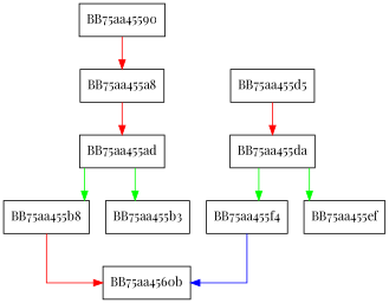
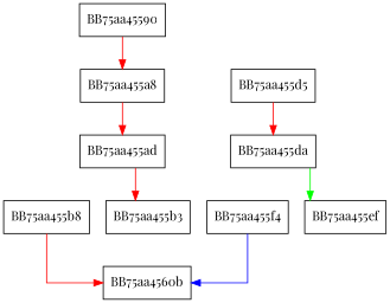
  digraph {
    fontname="Playfair Display"
    splines=ortho
    node [fontname="Playfair Display" shape=box]
    edge [color=red fontname="Playfair Display"]
    BB75aa45590
    BB75aa455a8
    BB75aa455ad
    BB75aa455b8
    BB75aa455b3
    BB75aa4560b
    BB75aa455da
    BB75aa455f4
    BB75aa455ef
    BB75aa455d5
    BB75aa45590 -> BB75aa455a8
    BB75aa455a8 -> BB75aa455ad
-   BB75aa455ad -> BB75aa455b8 [color=green]
-   BB75aa455ad -> BB75aa455b3 [color=green]
+   BB75aa455ad -> BB75aa455b3
    BB75aa455b8 -> BB75aa4560b
-   BB75aa455da -> BB75aa455f4 [color=green]
    BB75aa455da -> BB75aa455ef [color=green]
    BB75aa455f4 -> BB75aa4560b [color=blue]
    BB75aa455d5 -> BB75aa455da
  }
